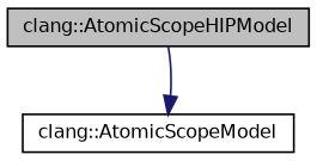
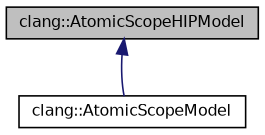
  digraph {
    node [color=black fontname=Helvetica fontsize=10 shape=record]
    n1 [fillcolor=grey75 fontcolor=black height=0.2 label="clang::AtomicScopeHIPModel" style=filled width=0.4]
    n2 [height=0.2 label="clang::AtomicScopeModel" width=0.4]
-   n2 -> n1 [color=midnightblue dir=back fontname=Helvetica fontsize=10 labelfontname=Helvetica labelfontsize=10 style=solid]
+   n1 -> n2 [color=midnightblue dir=back fontname=Helvetica fontsize=10 labelfontname=Helvetica labelfontsize=10 style=solid]
  }
